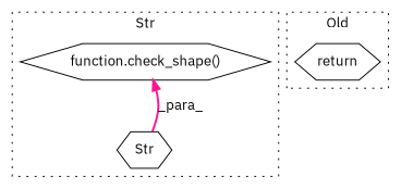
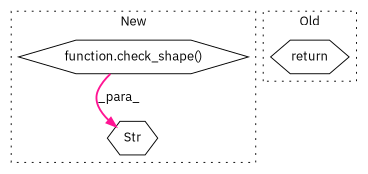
  digraph {
    fontname="IBM Plex Sans"
    node [shape=hexagon fontname="IBM Plex Sans"]
    n1 [a=75 l="12,48" label="function.check_shape()" s="14916,14944"]
    n2 [a=66 l=9 label=Str s=14935]
    n3 [a=93 l=7 label=return s=8589]
    subgraph cluster_1 {
-     label=Str
+     label=New
      style=dotted
      n1
      n2
    }
    subgraph cluster_2 {
      label=Old
      style=dotted
      n3
    }
-   n2 -> n1 [label=_para_ color=deeppink style=bold fontname="IBM Plex Sans"]
+   n1 -> n2 [label=_para_ color=deeppink style=bold fontname="IBM Plex Sans"]
  }
